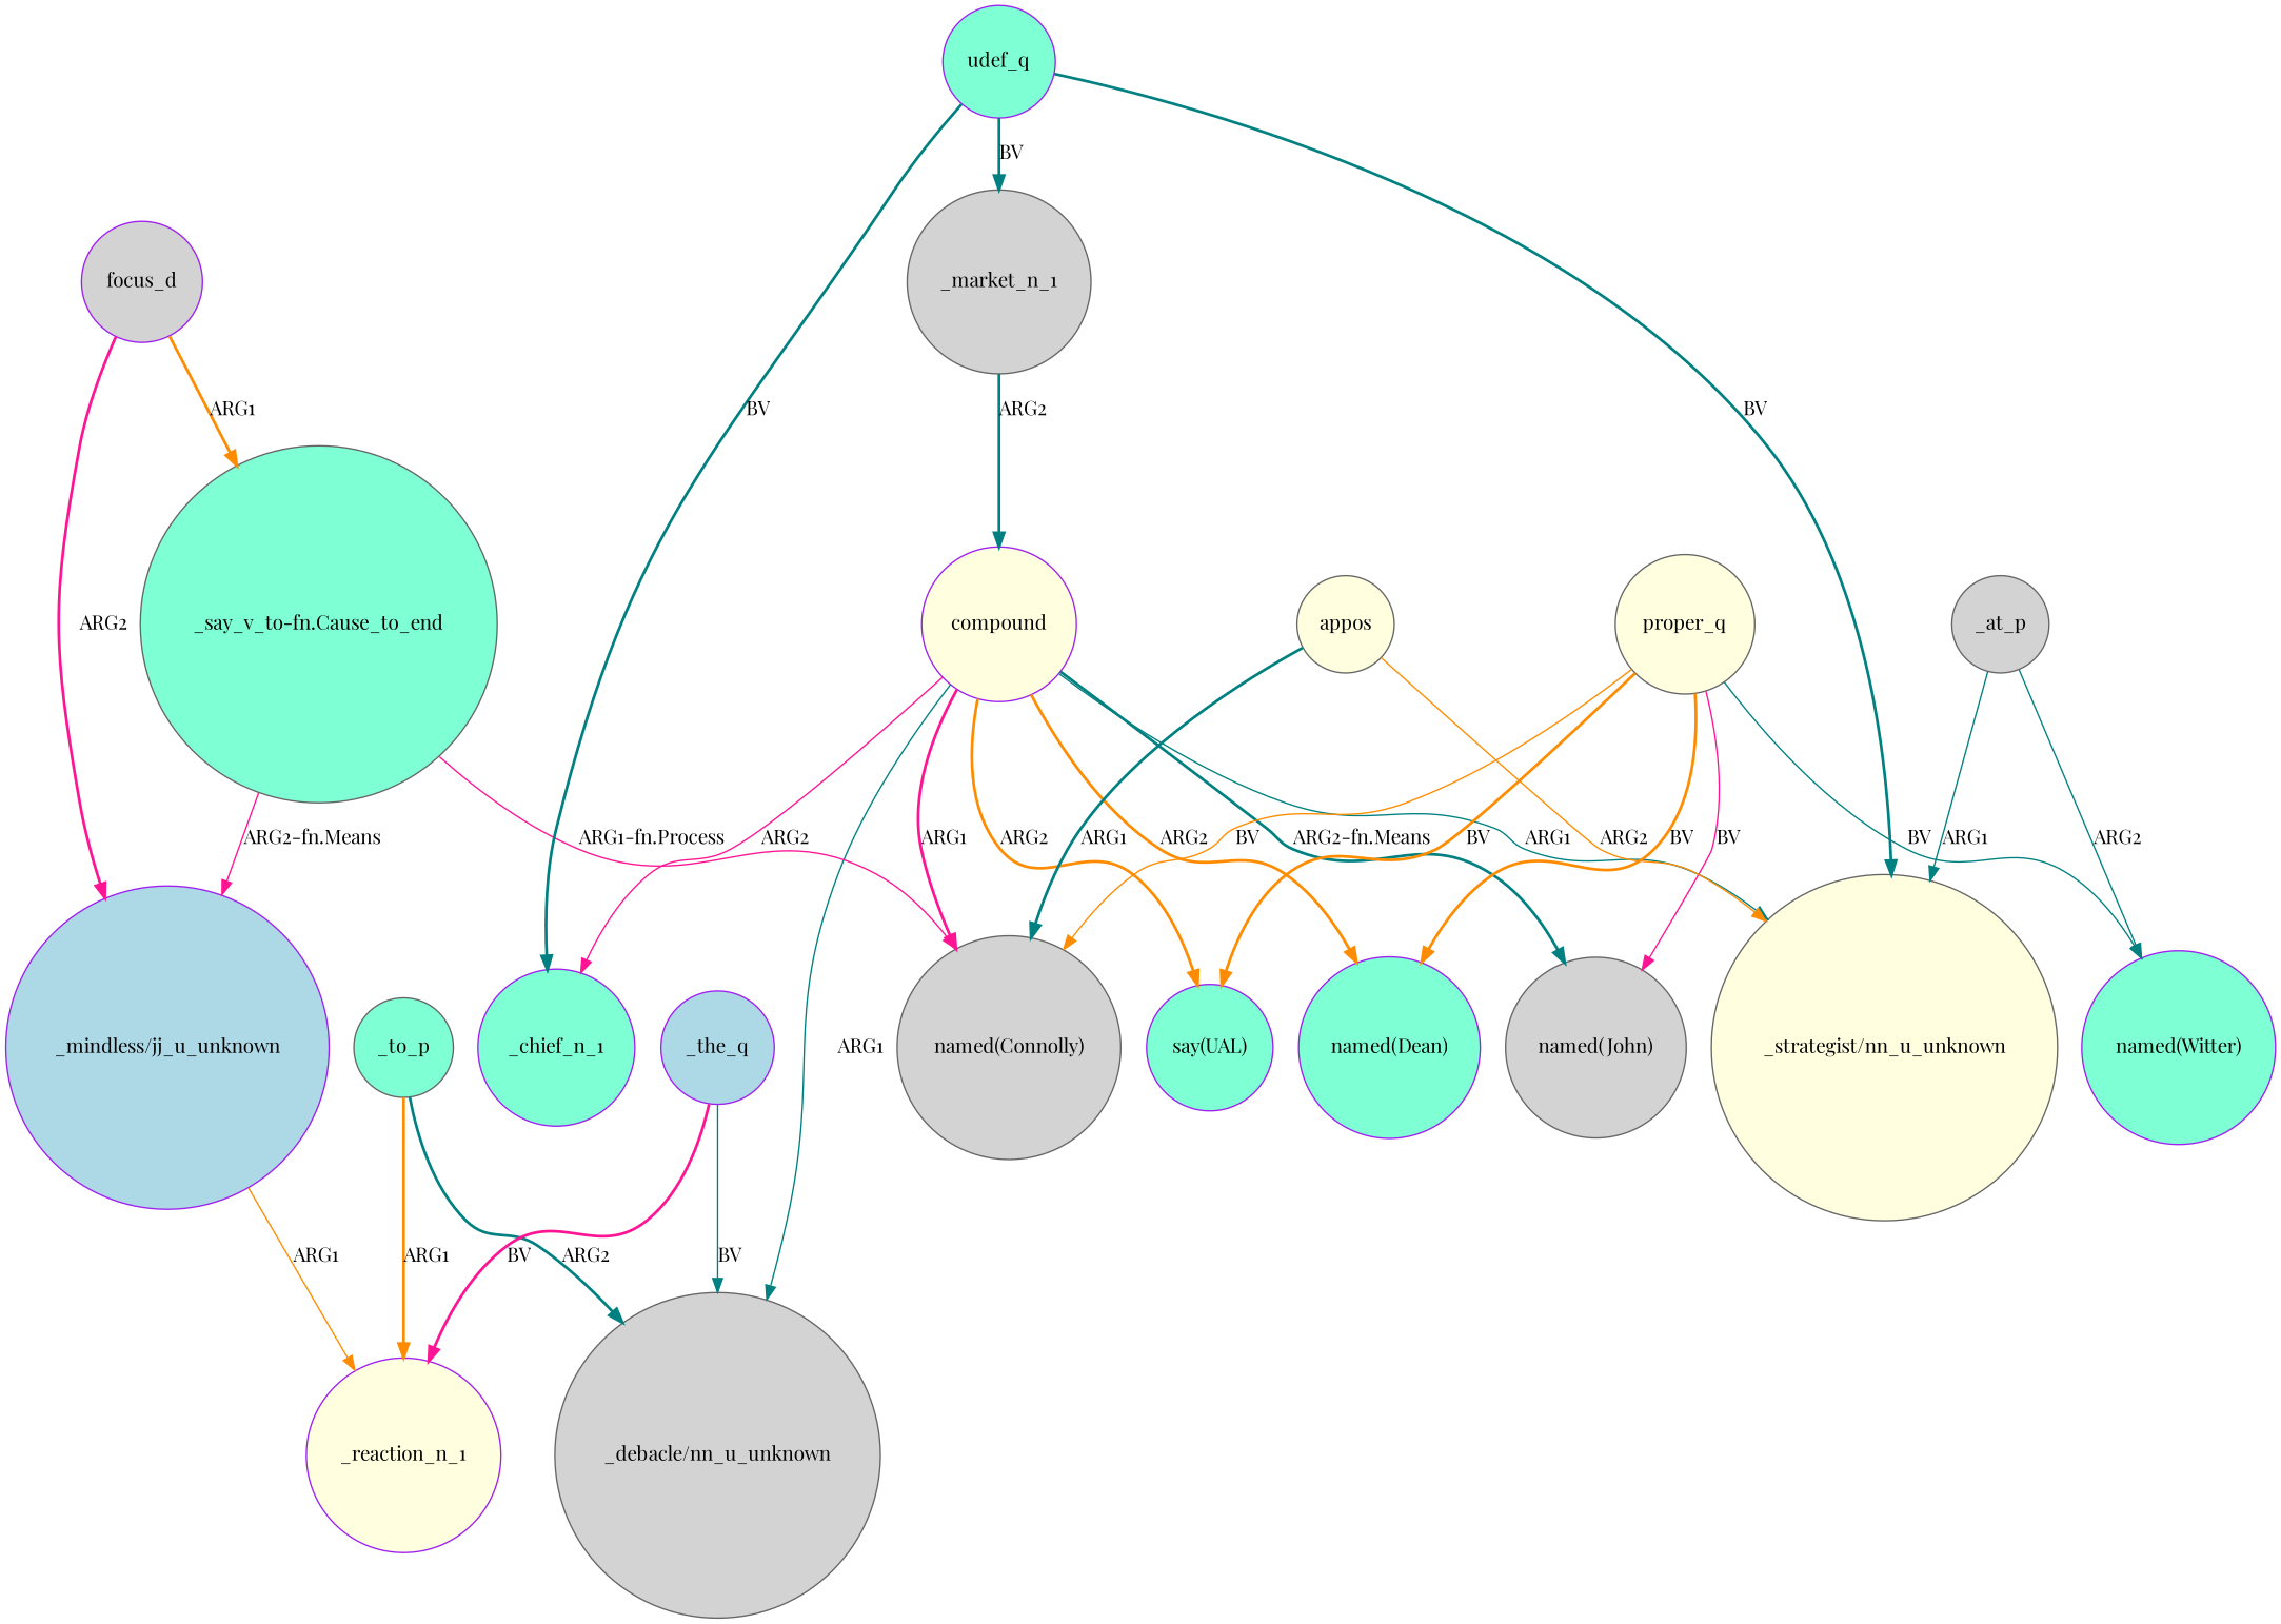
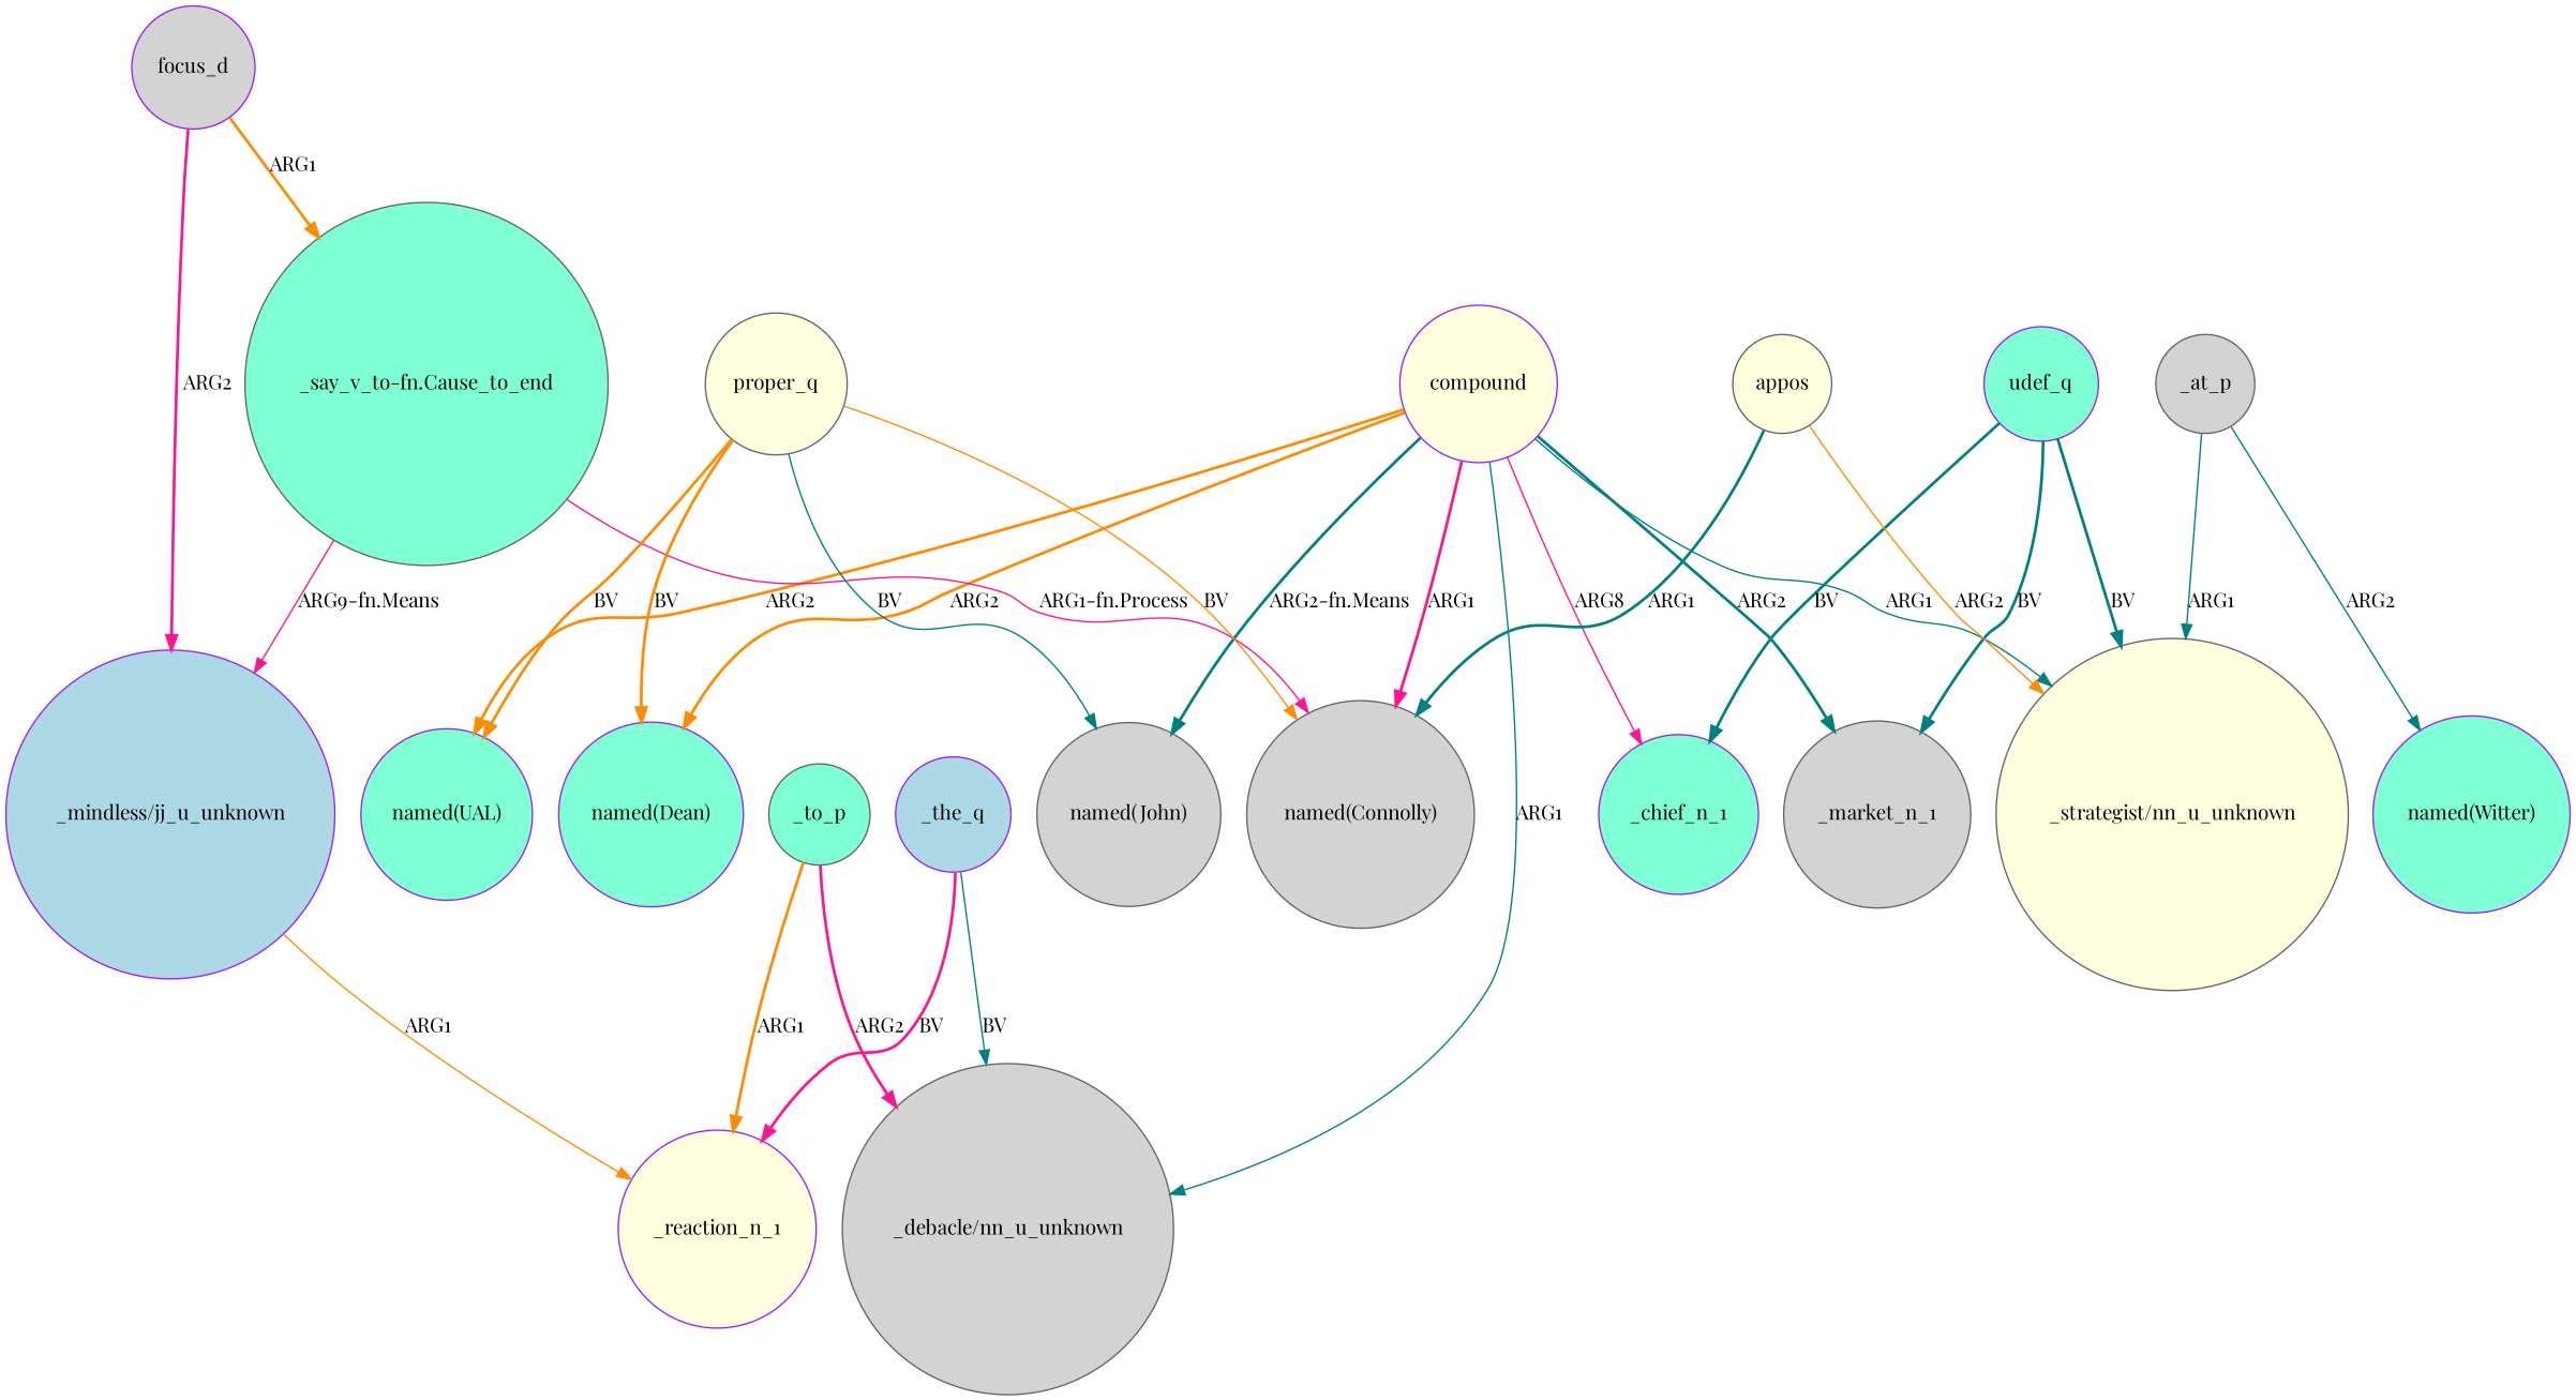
  digraph {
    fontname="Playfair Display"
    node [color=purple fillcolor=aquamarine fontname="Playfair Display" shape=circle style=filled]
    edge [color=teal fontname="Playfair Display" style=bold]
    compound [fillcolor=lightyellow]
    "named(Dean)"
    _market_n_1 [color=gray40 fillcolor=lightgrey]
    _chief_n_1
    "_strategist/nn_u_unknown" [color=gray40 fillcolor=lightyellow]
    "named(Connolly)" [color=gray40 fillcolor=lightgrey]
-   "named(UAL)" [label="say(UAL)"]
+   "named(UAL)"
    "_debacle/nn_u_unknown" [color=gray40 fillcolor=lightgrey]
    "named(John)" [color=gray40 fillcolor=lightgrey]
    "_say_v_to-fn.Cause_to_end" [color=gray40]
    "_mindless/jj_u_unknown" [fillcolor=lightblue]
    _reaction_n_1 [fillcolor=lightyellow]
    udef_q
    _at_p [color=gray40 fillcolor=lightgrey]
    "named(Witter)"
    focus_d [fillcolor=lightgrey]
    _to_p [color=gray40]
    proper_q [color=gray40 fillcolor=lightyellow]
    appos [color=gray40 fillcolor=lightyellow]
    _the_q [fillcolor=lightblue]
    compound -> "named(Dean)" [color=darkorange label=ARG2]
-   _market_n_1 -> compound [label=ARG2]
-   compound -> _chief_n_1 [color=deeppink label=ARG2 style=solid]
+   compound -> _market_n_1 [label=ARG2]
+   compound -> _chief_n_1 [color=deeppink label=ARG8 style=solid]
    compound -> "_strategist/nn_u_unknown" [label=ARG1 style=solid]
    compound -> "named(Connolly)" [color=deeppink label=ARG1]
    compound -> "named(UAL)" [color=darkorange label=ARG2]
    compound -> "_debacle/nn_u_unknown" [label=ARG1 style=solid]
    compound -> "named(John)" [label="ARG2-fn.Means"]
    "_say_v_to-fn.Cause_to_end" -> "named(Connolly)" [color=deeppink label="ARG1-fn.Process" style=solid]
-   "_say_v_to-fn.Cause_to_end" -> "_mindless/jj_u_unknown" [color=deeppink label="ARG2-fn.Means" style=solid]
+   "_say_v_to-fn.Cause_to_end" -> "_mindless/jj_u_unknown" [color=deeppink label="ARG9-fn.Means" style=solid]
    "_mindless/jj_u_unknown" -> _reaction_n_1 [color=darkorange label=ARG1 style=solid]
    udef_q -> _market_n_1 [label=BV]
    udef_q -> _chief_n_1 [label=BV]
    udef_q -> "_strategist/nn_u_unknown" [label=BV]
    _at_p -> "_strategist/nn_u_unknown" [label=ARG1 style=solid]
    _at_p -> "named(Witter)" [label=ARG2 style=solid]
    focus_d -> "_say_v_to-fn.Cause_to_end" [color=darkorange label=ARG1]
    focus_d -> "_mindless/jj_u_unknown" [color=deeppink label=ARG2]
-   _to_p -> "_debacle/nn_u_unknown" [label=ARG2]
+   _to_p -> "_debacle/nn_u_unknown" [color=deeppink label=ARG2]
    _to_p -> _reaction_n_1 [color=darkorange label=ARG1]
    proper_q -> "named(Dean)" [color=darkorange label=BV]
    proper_q -> "named(Connolly)" [color=darkorange label=BV style=solid]
    proper_q -> "named(UAL)" [color=darkorange label=BV]
-   proper_q -> "named(John)" [color=deeppink label=BV style=solid]
-   proper_q -> "named(Witter)" [label=BV style=solid]
+   proper_q -> "named(John)" [label=BV style=solid]
    appos -> "_strategist/nn_u_unknown" [color=darkorange label=ARG2 style=solid]
    appos -> "named(Connolly)" [label=ARG1]
    _the_q -> "_debacle/nn_u_unknown" [label=BV style=solid]
    _the_q -> _reaction_n_1 [color=deeppink label=BV]
  }
